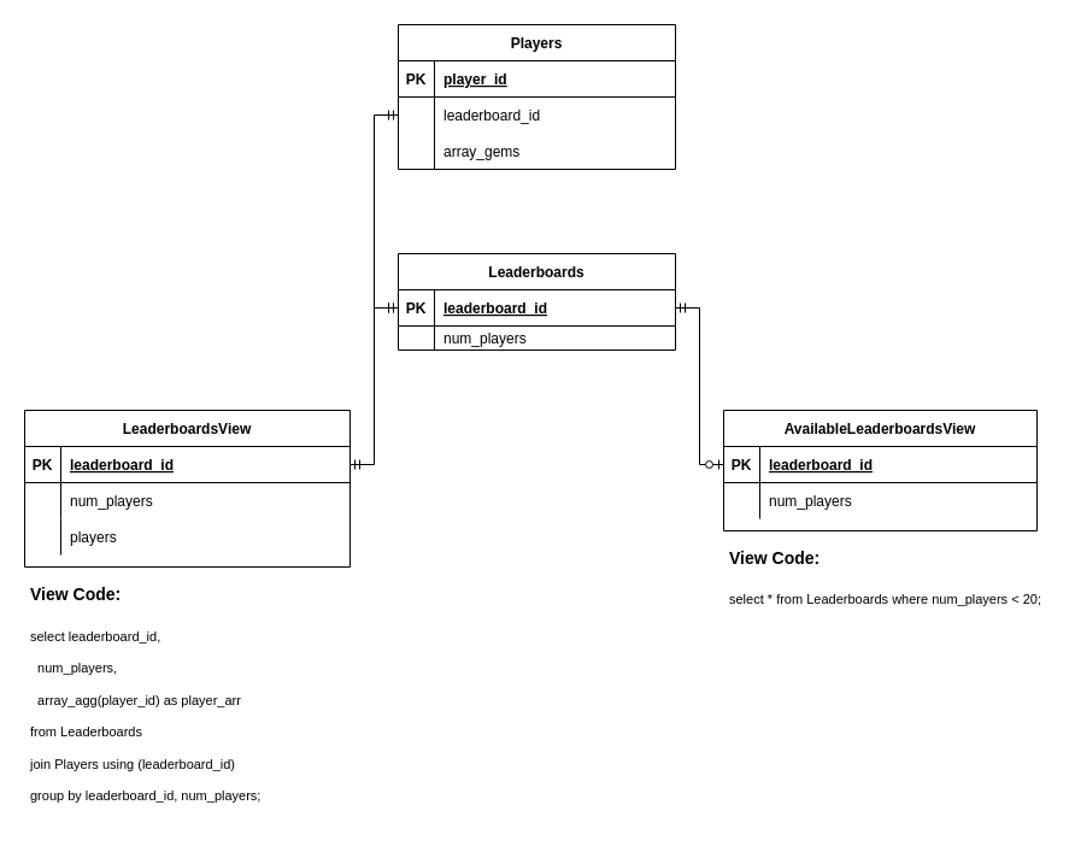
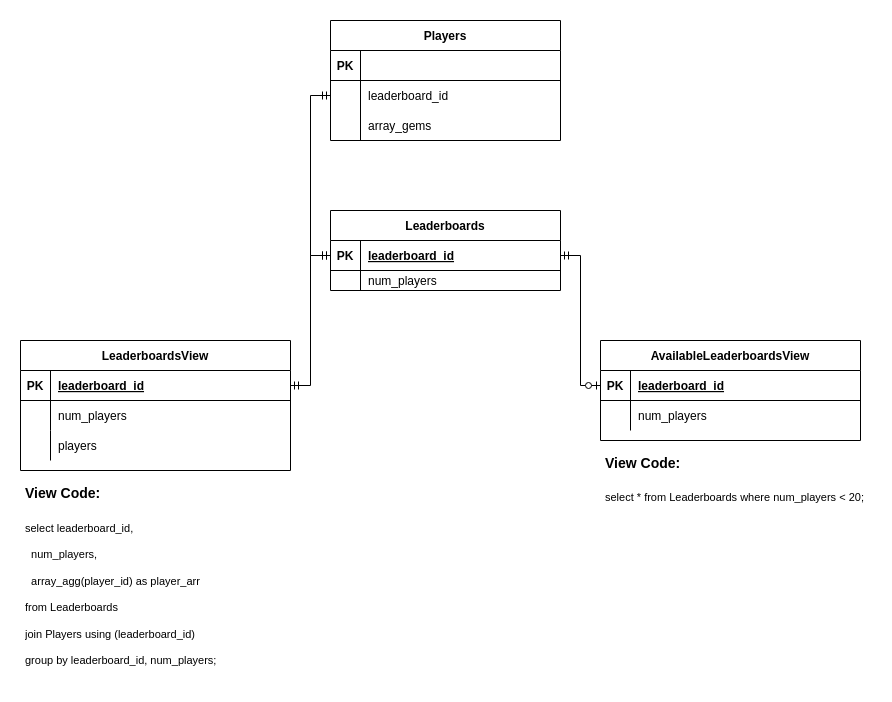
  <mxCell id="0" />
  <mxCell id="1" parent="0" />
  <mxCell id="2" value="Players" style="shape=table;startSize=30;container=1;collapsible=1;childLayout=tableLayout;fixedRows=1;rowLines=0;fontStyle=1;align=center;resizeLast=1;" vertex="1" parent="1"><mxGeometry x="330" y="20" width="230" height="120" as="geometry" /></mxCell>
  <mxCell id="3" value="" style="shape=partialRectangle;collapsible=0;dropTarget=0;pointerEvents=0;fillColor=none;top=0;left=0;bottom=1;right=0;points=[[0,0.5],[1,0.5]];portConstraint=eastwest;" vertex="1" parent="2"><mxGeometry y="30" width="230" height="30" as="geometry" /></mxCell>
  <mxCell id="4" value="PK" style="shape=partialRectangle;connectable=0;fillColor=none;top=0;left=0;bottom=0;right=0;fontStyle=1;overflow=hidden;" vertex="1" parent="3"><mxGeometry width="30" height="30" as="geometry"><mxRectangle width="30" height="30" as="alternateBounds" /></mxGeometry></mxCell>
- <mxCell id="5" value="player_id" style="shape=partialRectangle;connectable=0;fillColor=none;top=0;left=0;bottom=0;right=0;align=left;spacingLeft=6;fontStyle=5;overflow=hidden;" vertex="1" parent="3"><mxGeometry x="30" width="200" height="30" as="geometry"><mxRectangle width="200" height="30" as="alternateBounds" /></mxGeometry></mxCell>
  <mxCell id="6" value="" style="shape=partialRectangle;collapsible=0;dropTarget=0;pointerEvents=0;fillColor=none;top=0;left=0;bottom=0;right=0;points=[[0,0.5],[1,0.5]];portConstraint=eastwest;" vertex="1" parent="2"><mxGeometry y="60" width="230" height="30" as="geometry" /></mxCell>
  <mxCell id="7" value="leaderboard_id" style="shape=partialRectangle;connectable=0;fillColor=none;top=0;left=0;bottom=0;right=0;align=left;spacingLeft=6;overflow=hidden;" vertex="1" parent="6"><mxGeometry x="30" width="200" height="30" as="geometry"><mxRectangle width="200" height="30" as="alternateBounds" /></mxGeometry></mxCell>
  <mxCell id="8" value="" style="shape=partialRectangle;collapsible=0;dropTarget=0;pointerEvents=0;fillColor=none;top=0;left=0;bottom=0;right=0;points=[[0,0.5],[1,0.5]];portConstraint=eastwest;" vertex="1" parent="2"><mxGeometry y="90" width="230" height="30" as="geometry" /></mxCell>
  <mxCell id="9" value="" style="shape=partialRectangle;connectable=0;fillColor=none;top=0;left=0;bottom=0;right=0;editable=1;overflow=hidden;" vertex="1" parent="8"><mxGeometry width="30" height="30" as="geometry"><mxRectangle width="30" height="30" as="alternateBounds" /></mxGeometry></mxCell>
  <mxCell id="10" value="array_gems" style="shape=partialRectangle;connectable=0;fillColor=none;top=0;left=0;bottom=0;right=0;align=left;spacingLeft=6;overflow=hidden;" vertex="1" parent="8"><mxGeometry x="30" width="200" height="30" as="geometry"><mxRectangle width="200" height="30" as="alternateBounds" /></mxGeometry></mxCell>
  <mxCell id="11" value="Leaderboards" style="shape=table;startSize=30;container=1;collapsible=1;childLayout=tableLayout;fixedRows=1;rowLines=0;fontStyle=1;align=center;resizeLast=1;" vertex="1" parent="1"><mxGeometry x="330" y="210" width="230" height="80" as="geometry" /></mxCell>
  <mxCell id="12" value="" style="shape=partialRectangle;collapsible=0;dropTarget=0;pointerEvents=0;fillColor=none;top=0;left=0;bottom=1;right=0;points=[[0,0.5],[1,0.5]];portConstraint=eastwest;" vertex="1" parent="11"><mxGeometry y="30" width="230" height="30" as="geometry" /></mxCell>
  <mxCell id="13" value="PK" style="shape=partialRectangle;connectable=0;fillColor=none;top=0;left=0;bottom=0;right=0;fontStyle=1;overflow=hidden;" vertex="1" parent="12"><mxGeometry width="30" height="30" as="geometry"><mxRectangle width="30" height="30" as="alternateBounds" /></mxGeometry></mxCell>
  <mxCell id="14" value="leaderboard_id" style="shape=partialRectangle;connectable=0;fillColor=none;top=0;left=0;bottom=0;right=0;align=left;spacingLeft=6;fontStyle=5;overflow=hidden;" vertex="1" parent="12"><mxGeometry x="30" width="200" height="30" as="geometry"><mxRectangle width="200" height="30" as="alternateBounds" /></mxGeometry></mxCell>
  <mxCell id="15" value="" style="shape=partialRectangle;collapsible=0;dropTarget=0;pointerEvents=0;fillColor=none;top=0;left=0;bottom=0;right=0;points=[[0,0.5],[1,0.5]];portConstraint=eastwest;" vertex="1" parent="11"><mxGeometry y="60" width="230" height="20" as="geometry" /></mxCell>
  <mxCell id="16" value="" style="shape=partialRectangle;connectable=0;fillColor=none;top=0;left=0;bottom=0;right=0;editable=1;overflow=hidden;" vertex="1" parent="15"><mxGeometry width="30" height="20" as="geometry"><mxRectangle width="30" height="20" as="alternateBounds" /></mxGeometry></mxCell>
  <mxCell id="17" value="num_players" style="shape=partialRectangle;connectable=0;fillColor=none;top=0;left=0;bottom=0;right=0;align=left;spacingLeft=6;overflow=hidden;" vertex="1" parent="15"><mxGeometry x="30" width="200" height="20" as="geometry"><mxRectangle width="200" height="20" as="alternateBounds" /></mxGeometry></mxCell>
  <mxCell id="18" value="AvailableLeaderboardsView" style="shape=table;startSize=30;container=1;collapsible=1;childLayout=tableLayout;fixedRows=1;rowLines=0;fontStyle=1;align=center;resizeLast=1;" vertex="1" parent="1"><mxGeometry x="600" y="340" width="260" height="100" as="geometry" /></mxCell>
  <mxCell id="19" value="" style="shape=partialRectangle;collapsible=0;dropTarget=0;pointerEvents=0;fillColor=none;top=0;left=0;bottom=1;right=0;points=[[0,0.5],[1,0.5]];portConstraint=eastwest;" vertex="1" parent="18"><mxGeometry y="30" width="260" height="30" as="geometry" /></mxCell>
  <mxCell id="20" value="PK" style="shape=partialRectangle;connectable=0;fillColor=none;top=0;left=0;bottom=0;right=0;fontStyle=1;overflow=hidden;" vertex="1" parent="19"><mxGeometry width="30" height="30" as="geometry"><mxRectangle width="30" height="30" as="alternateBounds" /></mxGeometry></mxCell>
  <mxCell id="21" value="leaderboard_id" style="shape=partialRectangle;connectable=0;fillColor=none;top=0;left=0;bottom=0;right=0;align=left;spacingLeft=6;fontStyle=5;overflow=hidden;" vertex="1" parent="19"><mxGeometry x="30" width="230" height="30" as="geometry"><mxRectangle width="230" height="30" as="alternateBounds" /></mxGeometry></mxCell>
  <mxCell id="22" value="" style="shape=partialRectangle;collapsible=0;dropTarget=0;pointerEvents=0;fillColor=none;top=0;left=0;bottom=0;right=0;points=[[0,0.5],[1,0.5]];portConstraint=eastwest;" vertex="1" parent="18"><mxGeometry y="60" width="260" height="30" as="geometry" /></mxCell>
  <mxCell id="23" value="" style="shape=partialRectangle;connectable=0;fillColor=none;top=0;left=0;bottom=0;right=0;editable=1;overflow=hidden;" vertex="1" parent="22"><mxGeometry width="30" height="30" as="geometry"><mxRectangle width="30" height="30" as="alternateBounds" /></mxGeometry></mxCell>
  <mxCell id="24" value="num_players" style="shape=partialRectangle;connectable=0;fillColor=none;top=0;left=0;bottom=0;right=0;align=left;spacingLeft=6;overflow=hidden;" vertex="1" parent="22"><mxGeometry x="30" width="230" height="30" as="geometry"><mxRectangle width="230" height="30" as="alternateBounds" /></mxGeometry></mxCell>
  <mxCell id="25" value="" style="edgeStyle=elbowEdgeStyle;fontSize=12;html=1;endArrow=ERmandOne;startArrow=ERmandOne;rounded=0;entryX=0;entryY=0.5;entryDx=0;entryDy=0;exitX=0;exitY=0.5;exitDx=0;exitDy=0;" edge="1" parent="1" source="12" target="6"><mxGeometry width="100" height="100" relative="1" as="geometry"><mxPoint x="260" y="330" as="sourcePoint" /><mxPoint x="330" y="110" as="targetPoint" /><Array as="points"><mxPoint x="310" y="190" /></Array></mxGeometry></mxCell>
  <mxCell id="26" value="" style="edgeStyle=elbowEdgeStyle;fontSize=12;html=1;endArrow=ERzeroToOne;startArrow=ERmandOne;rounded=0;exitX=1;exitY=0.5;exitDx=0;exitDy=0;entryX=0;entryY=0.5;entryDx=0;entryDy=0;" edge="1" parent="1" source="12" target="19"><mxGeometry width="100" height="100" relative="1" as="geometry"><mxPoint x="450" y="170" as="sourcePoint" /><mxPoint x="550" y="70" as="targetPoint" /></mxGeometry></mxCell>
  <mxCell id="27" value="&lt;h1&gt;&lt;font style=&quot;font-size: 14px ; line-height: 1.6&quot;&gt;View Code:&lt;/font&gt;&lt;/h1&gt;&lt;p style=&quot;font-size: 11px&quot;&gt;select * from Leaderboards where num_players &amp;lt; 20;&lt;/p&gt;" style="text;html=1;strokeColor=none;fillColor=none;spacing=5;spacingTop=-20;whiteSpace=wrap;overflow=hidden;rounded=0;" vertex="1" parent="1"><mxGeometry x="600" y="440" width="270" height="70" as="geometry" /></mxCell>
  <mxCell id="28" value="&lt;h1&gt;&lt;font style=&quot;font-size: 14px ; line-height: 1.6&quot;&gt;View Code:&lt;/font&gt;&lt;/h1&gt;&lt;p&gt;&lt;span style=&quot;font-size: 11px&quot;&gt;select leaderboard_id,&lt;/span&gt;&lt;/p&gt;&lt;p&gt;&lt;span style=&quot;font-size: 11px&quot;&gt;&amp;nbsp; num_players,&lt;/span&gt;&lt;/p&gt;&lt;p&gt;&lt;span style=&quot;font-size: 11px&quot;&gt;&amp;nbsp; array_agg(player_id) as player_arr&lt;/span&gt;&lt;/p&gt;&lt;p&gt;&lt;span style=&quot;font-size: 11px&quot;&gt;from Leaderboards&lt;/span&gt;&lt;/p&gt;&lt;p&gt;&lt;span style=&quot;font-size: 11px&quot;&gt;join Players using (leaderboard_id)&lt;/span&gt;&lt;/p&gt;&lt;p&gt;&lt;span style=&quot;font-size: 11px&quot;&gt;group by leaderboard_id, num_players;&lt;/span&gt;&lt;/p&gt;" style="text;html=1;strokeColor=none;fillColor=none;spacing=5;spacingTop=-20;whiteSpace=wrap;overflow=hidden;rounded=0;" vertex="1" parent="1"><mxGeometry x="20" y="470" width="240" height="210" as="geometry" /></mxCell>
  <mxCell id="29" value="" style="edgeStyle=elbowEdgeStyle;fontSize=12;html=1;endArrow=ERmandOne;startArrow=ERmandOne;rounded=0;entryX=0;entryY=0.5;entryDx=0;entryDy=0;exitX=1;exitY=0.5;exitDx=0;exitDy=0;" edge="1" parent="1" source="31" target="12"><mxGeometry width="100" height="100" relative="1" as="geometry"><mxPoint x="270" y="385" as="sourcePoint" /><mxPoint x="410" y="200" as="targetPoint" /><Array as="points"><mxPoint x="310" y="320" /></Array></mxGeometry></mxCell>
  <mxCell id="30" value="LeaderboardsView" style="shape=table;startSize=30;container=1;collapsible=1;childLayout=tableLayout;fixedRows=1;rowLines=0;fontStyle=1;align=center;resizeLast=1;" vertex="1" parent="1"><mxGeometry x="20" y="340" width="270" height="130" as="geometry" /></mxCell>
  <mxCell id="31" value="" style="shape=partialRectangle;collapsible=0;dropTarget=0;pointerEvents=0;fillColor=none;top=0;left=0;bottom=1;right=0;points=[[0,0.5],[1,0.5]];portConstraint=eastwest;" vertex="1" parent="30"><mxGeometry y="30" width="270" height="30" as="geometry" /></mxCell>
  <mxCell id="32" value="PK" style="shape=partialRectangle;connectable=0;fillColor=none;top=0;left=0;bottom=0;right=0;fontStyle=1;overflow=hidden;" vertex="1" parent="31"><mxGeometry width="30" height="30" as="geometry"><mxRectangle width="30" height="30" as="alternateBounds" /></mxGeometry></mxCell>
  <mxCell id="33" value="leaderboard_id" style="shape=partialRectangle;connectable=0;fillColor=none;top=0;left=0;bottom=0;right=0;align=left;spacingLeft=6;fontStyle=5;overflow=hidden;" vertex="1" parent="31"><mxGeometry x="30" width="240" height="30" as="geometry"><mxRectangle width="240" height="30" as="alternateBounds" /></mxGeometry></mxCell>
  <mxCell id="34" value="" style="shape=partialRectangle;collapsible=0;dropTarget=0;pointerEvents=0;fillColor=none;top=0;left=0;bottom=0;right=0;points=[[0,0.5],[1,0.5]];portConstraint=eastwest;" vertex="1" parent="30"><mxGeometry y="60" width="270" height="30" as="geometry" /></mxCell>
  <mxCell id="35" value="" style="shape=partialRectangle;connectable=0;fillColor=none;top=0;left=0;bottom=0;right=0;editable=1;overflow=hidden;" vertex="1" parent="34"><mxGeometry width="30" height="30" as="geometry"><mxRectangle width="30" height="30" as="alternateBounds" /></mxGeometry></mxCell>
  <mxCell id="36" value="num_players" style="shape=partialRectangle;connectable=0;fillColor=none;top=0;left=0;bottom=0;right=0;align=left;spacingLeft=6;overflow=hidden;" vertex="1" parent="34"><mxGeometry x="30" width="240" height="30" as="geometry"><mxRectangle width="240" height="30" as="alternateBounds" /></mxGeometry></mxCell>
  <mxCell id="37" value="" style="shape=partialRectangle;collapsible=0;dropTarget=0;pointerEvents=0;fillColor=none;top=0;left=0;bottom=0;right=0;points=[[0,0.5],[1,0.5]];portConstraint=eastwest;" vertex="1" parent="30"><mxGeometry y="90" width="270" height="30" as="geometry" /></mxCell>
  <mxCell id="38" value="" style="shape=partialRectangle;connectable=0;fillColor=none;top=0;left=0;bottom=0;right=0;editable=1;overflow=hidden;" vertex="1" parent="37"><mxGeometry width="30" height="30" as="geometry"><mxRectangle width="30" height="30" as="alternateBounds" /></mxGeometry></mxCell>
  <mxCell id="39" value="players" style="shape=partialRectangle;connectable=0;fillColor=none;top=0;left=0;bottom=0;right=0;align=left;spacingLeft=6;overflow=hidden;" vertex="1" parent="37"><mxGeometry x="30" width="240" height="30" as="geometry"><mxRectangle width="240" height="30" as="alternateBounds" /></mxGeometry></mxCell>
